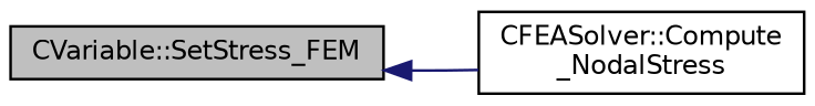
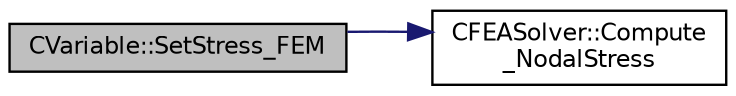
  digraph {
    rankdir=LR
    node [color=black fontname=Helvetica fontsize=10 shape=record style=filled]
    n1 [fillcolor=grey75 fontcolor=black height=0.2 label="CVariable::SetStress_FEM" width=0.4]
    n2 [fillcolor=white height=0.2 label="CFEASolver::Compute\l_NodalStress" width=0.4]
-   n1 -> n2 [color=midnightblue dir=back fontname=Helvetica fontsize=10 labelfontname=Helvetica labelfontsize=10 style=solid]
+   n2 -> n1 [color=midnightblue dir=back fontname=Helvetica fontsize=10 labelfontname=Helvetica labelfontsize=10 style=solid]
  }
